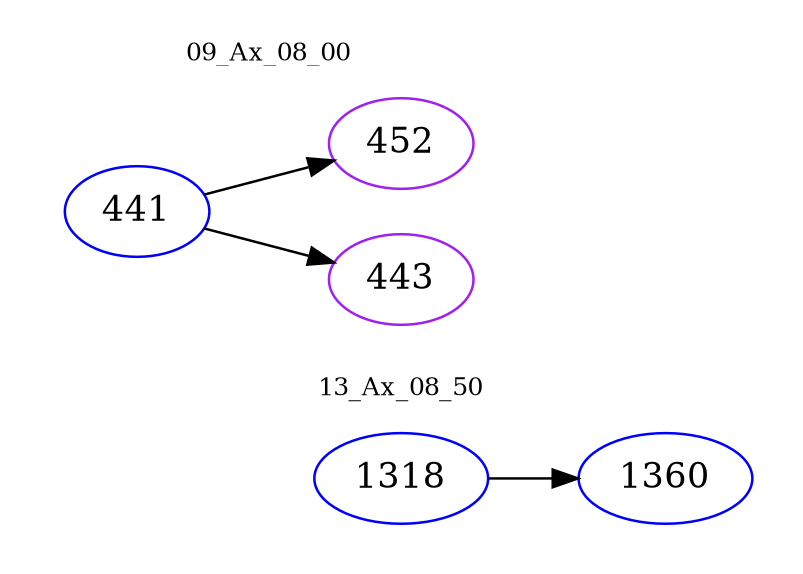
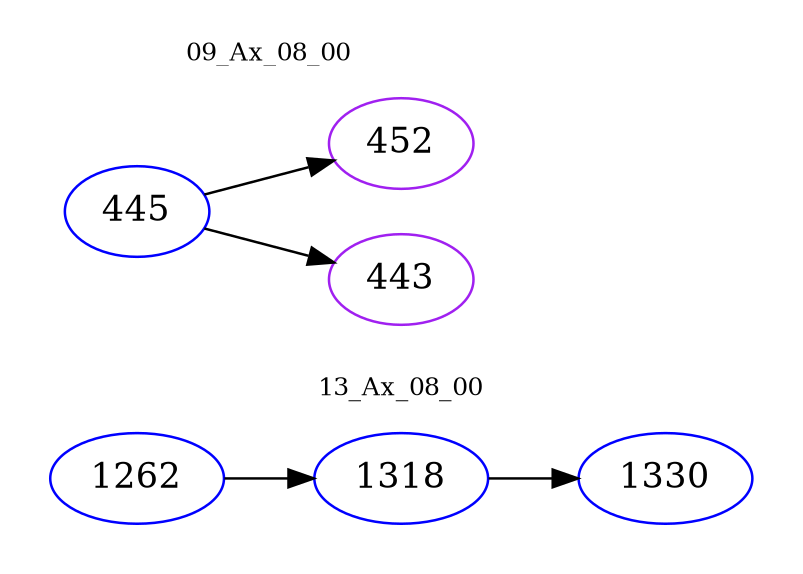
  digraph {
    rankdir=LR
    node [color=blue]
    edge [color=black]
+   n1 [label=1262]
    n2 [label=1318]
-   n3 [label=1360]
+   n3 [label=1330]
    n4 [color=purple label=443]
-   n5 [label=441]
+   n5 [label=445]
    n6 [color=purple label=452]
    subgraph cluster_1 {
      color=white
      fontsize=10
-     label="13_Ax_08_50"
+     label="13_Ax_08_00"
+     n1
      n2
      n3
    }
    subgraph cluster_2 {
      color=white
      fontsize=10
      label="09_Ax_08_00"
      n4
      n5
      n6
    }
+   n1 -> n2
    n2 -> n3
    n5 -> n4
    n5 -> n6
  }
